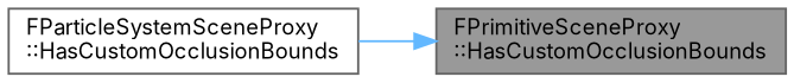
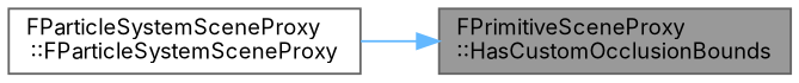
  digraph {
    rankdir=RL
    fontname=Inter
    node [fontname=Inter fontsize=10 shape=box style=filled]
    n1 [color=gray40 fillcolor=grey60 fontcolor=black height=0.2 label="FPrimitiveSceneProxy\l::HasCustomOcclusionBounds" width=0.4]
-   n2 [color=grey40 fillcolor=white height=0.2 label="FParticleSystemSceneProxy\l::HasCustomOcclusionBounds" width=0.4]
+   n2 [color=grey40 fillcolor=white height=0.2 label="FParticleSystemSceneProxy\l::FParticleSystemSceneProxy" width=0.4]
    n1 -> n2 [color=steelblue1 dir=back fontname=Inter fontsize=10 labelfontname=Helvetica labelfontsize=10 style=solid]
  }
